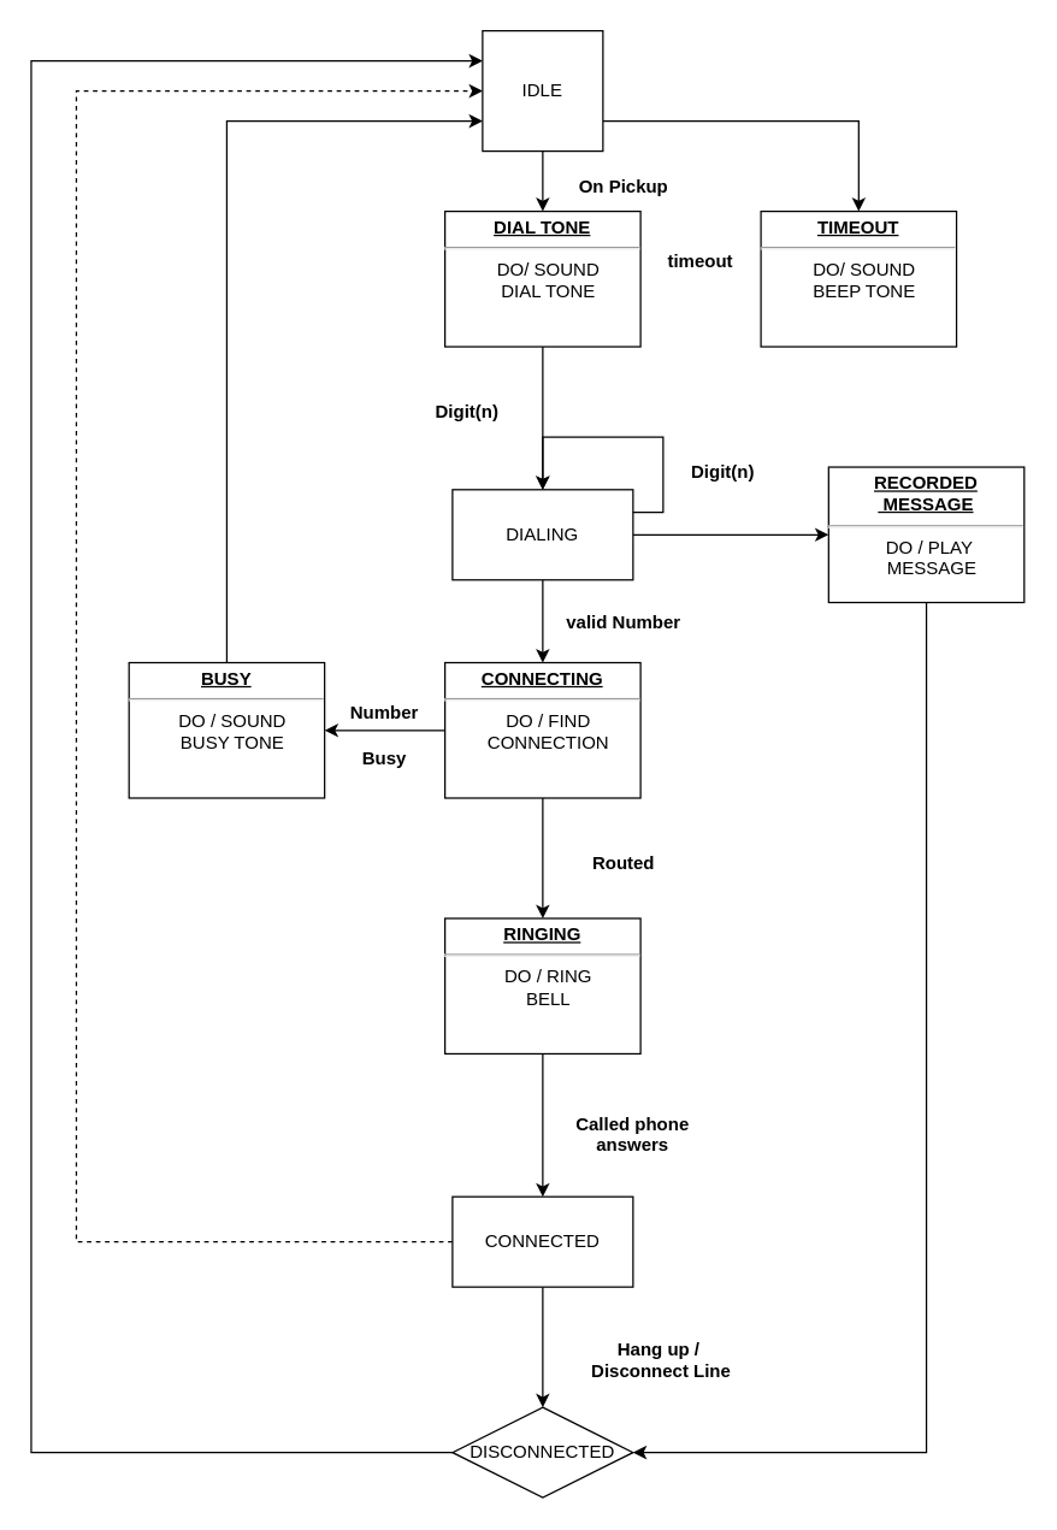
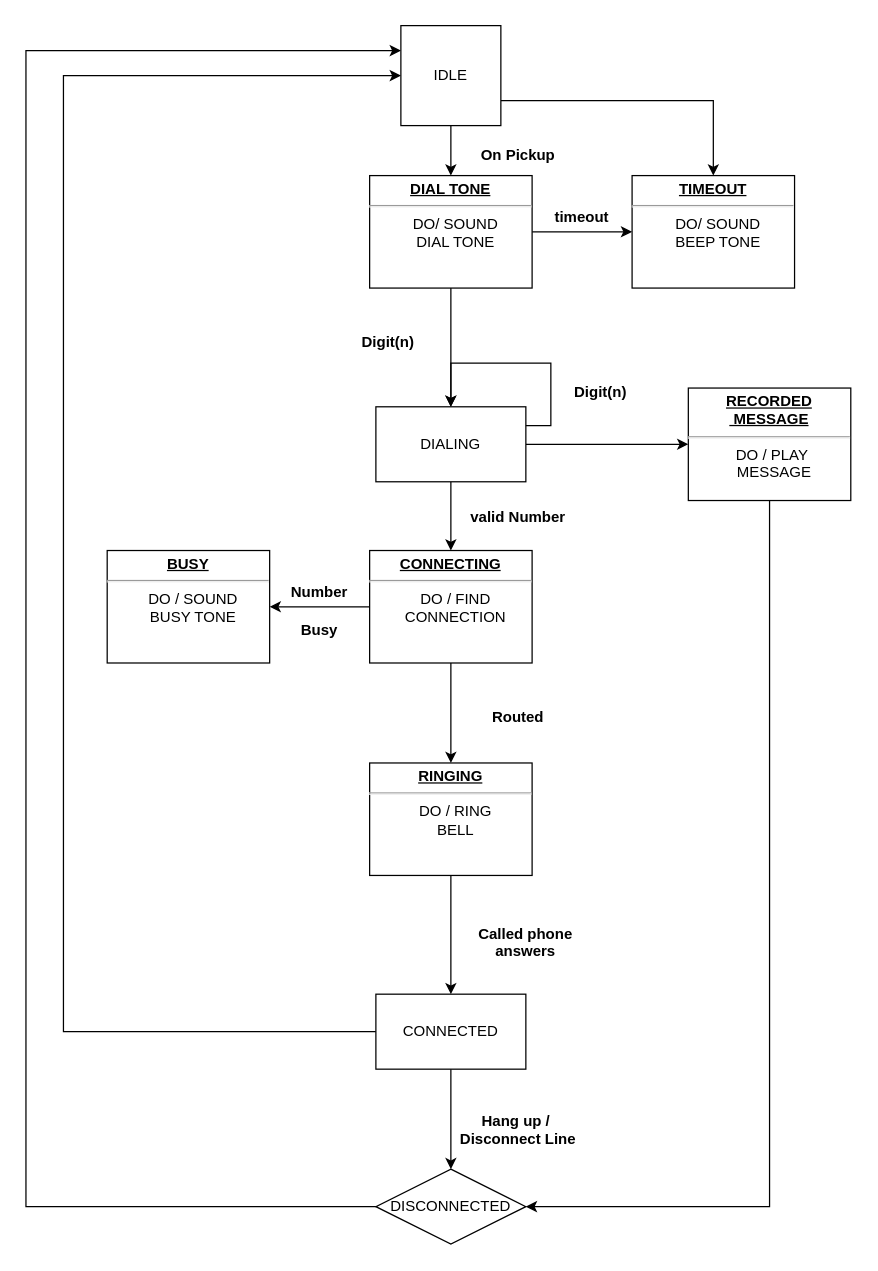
  <mxCell id="0" />
  <mxCell id="1" parent="0" />
  <mxCell id="2" style="edgeStyle=orthogonalEdgeStyle;rounded=0;orthogonalLoop=1;jettySize=auto;html=1;exitX=1;exitY=0.75;exitDx=0;exitDy=0;entryX=0.5;entryY=0;entryDx=0;entryDy=0;" edge="1" parent="1" source="4" target="8"><mxGeometry relative="1" as="geometry" /></mxCell>
  <mxCell id="3" style="edgeStyle=orthogonalEdgeStyle;rounded=0;orthogonalLoop=1;jettySize=auto;html=1;exitX=0.5;exitY=1;exitDx=0;exitDy=0;entryX=0.5;entryY=0;entryDx=0;entryDy=0;" edge="1" parent="1" source="4" target="7"><mxGeometry relative="1" as="geometry" /></mxCell>
  <mxCell id="4" value="IDLE" style="whiteSpace=wrap;html=1;aspect=fixed;" vertex="1" parent="1"><mxGeometry x="320" y="20" width="80" height="80" as="geometry" /></mxCell>
+ <mxCell id="5" value="" style="edgeStyle=orthogonalEdgeStyle;rounded=0;orthogonalLoop=1;jettySize=auto;html=1;" edge="1" parent="1" source="7" target="8"><mxGeometry relative="1" as="geometry" /></mxCell>
  <mxCell id="6" value="" style="edgeStyle=orthogonalEdgeStyle;rounded=0;orthogonalLoop=1;jettySize=auto;html=1;" edge="1" parent="1" source="7" target="11"><mxGeometry relative="1" as="geometry" /></mxCell>
  <mxCell id="7" value="&lt;p style=&quot;margin: 4px 0px 0px; text-decoration: underline;&quot;&gt;&lt;b&gt;DIAL TONE&lt;/b&gt;&lt;/p&gt;&lt;hr&gt;&lt;p style=&quot;margin:0px;margin-left:8px;&quot;&gt;DO/ SOUND&lt;/p&gt;&lt;p style=&quot;margin:0px;margin-left:8px;&quot;&gt;DIAL TONE&lt;/p&gt;" style="verticalAlign=top;align=center;overflow=fill;fontSize=12;fontFamily=Helvetica;html=1;" vertex="1" parent="1"><mxGeometry x="295" y="140" width="130" height="90" as="geometry" /></mxCell>
  <mxCell id="8" value="&lt;p style=&quot;margin: 4px 0px 0px; text-decoration: underline;&quot;&gt;&lt;b&gt;TIMEOUT&lt;/b&gt;&lt;/p&gt;&lt;hr&gt;&lt;p style=&quot;margin:0px;margin-left:8px;&quot;&gt;DO/ SOUND&lt;/p&gt;&lt;p style=&quot;margin:0px;margin-left:8px;&quot;&gt;BEEP TONE&lt;/p&gt;" style="verticalAlign=top;align=center;overflow=fill;fontSize=12;fontFamily=Helvetica;html=1;" vertex="1" parent="1"><mxGeometry x="505" y="140" width="130" height="90" as="geometry" /></mxCell>
  <mxCell id="9" style="edgeStyle=orthogonalEdgeStyle;rounded=0;orthogonalLoop=1;jettySize=auto;html=1;exitX=1;exitY=0.5;exitDx=0;exitDy=0;entryX=0;entryY=0.5;entryDx=0;entryDy=0;" edge="1" parent="1" source="11" target="13"><mxGeometry relative="1" as="geometry" /></mxCell>
  <mxCell id="10" style="edgeStyle=orthogonalEdgeStyle;rounded=0;orthogonalLoop=1;jettySize=auto;html=1;exitX=0.5;exitY=1;exitDx=0;exitDy=0;entryX=0.5;entryY=0;entryDx=0;entryDy=0;" edge="1" parent="1" source="11" target="17"><mxGeometry relative="1" as="geometry" /></mxCell>
  <mxCell id="11" value="DIALING" style="whiteSpace=wrap;html=1;align=center;verticalAlign=middle;" vertex="1" parent="1"><mxGeometry x="300" y="325" width="120" height="60" as="geometry" /></mxCell>
  <mxCell id="12" style="edgeStyle=orthogonalEdgeStyle;rounded=0;orthogonalLoop=1;jettySize=auto;html=1;exitX=0.5;exitY=1;exitDx=0;exitDy=0;entryX=1;entryY=0.5;entryDx=0;entryDy=0;" edge="1" parent="1" source="13" target="24"><mxGeometry relative="1" as="geometry" /></mxCell>
  <mxCell id="13" value="&lt;p style=&quot;margin: 4px 0px 0px; text-decoration: underline;&quot;&gt;&lt;b&gt;RECORDED&lt;br&gt;&amp;nbsp;MESSAGE&lt;br&gt;&lt;/b&gt;&lt;/p&gt;&lt;hr&gt;&lt;p style=&quot;margin:0px;margin-left:8px;&quot;&gt;DO / PLAY&amp;nbsp;&lt;/p&gt;&lt;p style=&quot;margin:0px;margin-left:8px;&quot;&gt;MESSAGE&lt;/p&gt;" style="verticalAlign=top;align=center;overflow=fill;fontSize=12;fontFamily=Helvetica;html=1;" vertex="1" parent="1"><mxGeometry x="550" y="310" width="130" height="90" as="geometry" /></mxCell>
  <mxCell id="14" style="edgeStyle=orthogonalEdgeStyle;rounded=0;orthogonalLoop=1;jettySize=auto;html=1;exitX=1;exitY=0.25;exitDx=0;exitDy=0;entryX=0.5;entryY=0;entryDx=0;entryDy=0;" edge="1" parent="1" source="11" target="11"><mxGeometry relative="1" as="geometry"><Array as="points"><mxPoint x="440" y="340" /><mxPoint x="440" y="290" /><mxPoint x="360" y="290" /></Array></mxGeometry></mxCell>
  <mxCell id="15" value="" style="edgeStyle=orthogonalEdgeStyle;rounded=0;orthogonalLoop=1;jettySize=auto;html=1;" edge="1" parent="1" source="17" target="20"><mxGeometry relative="1" as="geometry" /></mxCell>
  <mxCell id="16" value="" style="edgeStyle=orthogonalEdgeStyle;rounded=0;orthogonalLoop=1;jettySize=auto;html=1;" edge="1" parent="1" source="17" target="26"><mxGeometry relative="1" as="geometry" /></mxCell>
  <mxCell id="17" value="&lt;p style=&quot;margin: 4px 0px 0px; text-decoration: underline;&quot;&gt;&lt;b&gt;CONNECTING&lt;/b&gt;&lt;/p&gt;&lt;hr&gt;&lt;p style=&quot;margin:0px;margin-left:8px;&quot;&gt;DO / FIND&lt;/p&gt;&lt;p style=&quot;margin:0px;margin-left:8px;&quot;&gt;CONNECTION&lt;/p&gt;" style="verticalAlign=top;align=center;overflow=fill;fontSize=12;fontFamily=Helvetica;html=1;" vertex="1" parent="1"><mxGeometry x="295" y="440" width="130" height="90" as="geometry" /></mxCell>
  <mxCell id="18" value="" style="edgeStyle=orthogonalEdgeStyle;rounded=0;orthogonalLoop=1;jettySize=auto;html=1;" edge="1" parent="1" source="20" target="22"><mxGeometry relative="1" as="geometry" /></mxCell>
- <mxCell id="19" style="edgeStyle=orthogonalEdgeStyle;rounded=0;orthogonalLoop=1;jettySize=auto;html=1;entryX=0;entryY=0.5;entryDx=0;entryDy=0;exitX=0;exitY=0.5;exitDx=0;exitDy=0;dashed=1;" edge="1" parent="1" source="22" target="4"><mxGeometry relative="1" as="geometry"><mxPoint x="280" y="720" as="sourcePoint" /><Array as="points"><mxPoint x="50" y="825" /><mxPoint x="50" y="60" /></Array></mxGeometry></mxCell>
+ <mxCell id="19" style="edgeStyle=orthogonalEdgeStyle;rounded=0;orthogonalLoop=1;jettySize=auto;html=1;entryX=0;entryY=0.5;entryDx=0;entryDy=0;exitX=0;exitY=0.5;exitDx=0;exitDy=0;" edge="1" parent="1" source="22" target="4"><mxGeometry relative="1" as="geometry"><mxPoint x="280" y="720" as="sourcePoint" /><Array as="points"><mxPoint x="50" y="825" /><mxPoint x="50" y="60" /></Array></mxGeometry></mxCell>
  <mxCell id="20" value="&lt;p style=&quot;margin:0px;margin-top:4px;text-align:center;text-decoration:underline;&quot;&gt;&lt;b&gt;RINGING&lt;/b&gt;&lt;/p&gt;&lt;hr style=&quot;text-align: center;&quot;&gt;&lt;p style=&quot;text-align: center; margin: 0px 0px 0px 8px;&quot;&gt;DO / RING&lt;/p&gt;&lt;p style=&quot;text-align: center; margin: 0px 0px 0px 8px;&quot;&gt;BELL&lt;/p&gt;" style="verticalAlign=middle;align=left;overflow=fill;fontSize=12;fontFamily=Helvetica;html=1;" vertex="1" parent="1"><mxGeometry x="295" y="610" width="130" height="90" as="geometry" /></mxCell>
  <mxCell id="21" value="" style="edgeStyle=orthogonalEdgeStyle;rounded=0;orthogonalLoop=1;jettySize=auto;html=1;" edge="1" parent="1" source="22" target="24"><mxGeometry relative="1" as="geometry" /></mxCell>
  <mxCell id="22" value="CONNECTED" style="whiteSpace=wrap;html=1;align=center;" vertex="1" parent="1"><mxGeometry x="300" y="795" width="120" height="60" as="geometry" /></mxCell>
  <mxCell id="23" style="edgeStyle=orthogonalEdgeStyle;rounded=0;orthogonalLoop=1;jettySize=auto;html=1;exitX=0;exitY=0.5;exitDx=0;exitDy=0;entryX=0;entryY=0.25;entryDx=0;entryDy=0;" edge="1" parent="1" source="24" target="4"><mxGeometry relative="1" as="geometry"><Array as="points"><mxPoint x="20" y="965" /><mxPoint x="20" y="40" /></Array></mxGeometry></mxCell>
  <mxCell id="24" value="DISCONNECTED" style="rhombus;whiteSpace=wrap;html=1;align=center;" vertex="1" parent="1"><mxGeometry x="300" y="935" width="120" height="60" as="geometry" /></mxCell>
- <mxCell id="25" style="edgeStyle=orthogonalEdgeStyle;rounded=0;orthogonalLoop=1;jettySize=auto;html=1;exitX=0.5;exitY=0;exitDx=0;exitDy=0;entryX=0;entryY=0.75;entryDx=0;entryDy=0;" edge="1" parent="1" source="26" target="4"><mxGeometry relative="1" as="geometry" /></mxCell>
  <mxCell id="26" value="&lt;p style=&quot;margin: 4px 0px 0px; text-decoration: underline;&quot;&gt;&lt;b&gt;BUSY&lt;/b&gt;&lt;/p&gt;&lt;hr&gt;&lt;p style=&quot;margin:0px;margin-left:8px;&quot;&gt;DO / SOUND&lt;/p&gt;&lt;p style=&quot;margin:0px;margin-left:8px;&quot;&gt;BUSY TONE&lt;/p&gt;" style="verticalAlign=top;align=center;overflow=fill;fontSize=12;fontFamily=Helvetica;html=1;" vertex="1" parent="1"><mxGeometry x="85" y="440" width="130" height="90" as="geometry" /></mxCell>
  <mxCell id="27" value="timeout" style="text;align=center;fontStyle=1;verticalAlign=middle;spacingLeft=3;spacingRight=3;strokeColor=none;rotatable=0;points=[[0,0.5],[1,0.5]];portConstraint=eastwest;" vertex="1" parent="1"><mxGeometry x="425" y="160" width="80" height="26" as="geometry" /></mxCell>
  <mxCell id="28" value="Digit(n)" style="text;align=center;fontStyle=1;verticalAlign=middle;spacingLeft=3;spacingRight=3;strokeColor=none;rotatable=0;points=[[0,0.5],[1,0.5]];portConstraint=eastwest;" vertex="1" parent="1"><mxGeometry x="440" y="300" width="80" height="26" as="geometry" /></mxCell>
  <mxCell id="29" value="Digit(n)" style="text;align=center;fontStyle=1;verticalAlign=middle;spacingLeft=3;spacingRight=3;strokeColor=none;rotatable=0;points=[[0,0.5],[1,0.5]];portConstraint=eastwest;" vertex="1" parent="1"><mxGeometry x="270" y="260" width="80" height="26" as="geometry" /></mxCell>
  <mxCell id="30" value="valid Number" style="text;align=center;fontStyle=1;verticalAlign=middle;spacingLeft=3;spacingRight=3;strokeColor=none;rotatable=0;points=[[0,0.5],[1,0.5]];portConstraint=eastwest;" vertex="1" parent="1"><mxGeometry x="374" y="400" width="80" height="26" as="geometry" /></mxCell>
  <mxCell id="31" value="Routed" style="text;align=center;fontStyle=1;verticalAlign=middle;spacingLeft=3;spacingRight=3;strokeColor=none;rotatable=0;points=[[0,0.5],[1,0.5]];portConstraint=eastwest;" vertex="1" parent="1"><mxGeometry x="374" y="560" width="80" height="26" as="geometry" /></mxCell>
  <mxCell id="32" value="Called phone&#10;answers" style="text;align=center;fontStyle=1;verticalAlign=middle;spacingLeft=3;spacingRight=3;strokeColor=none;rotatable=0;points=[[0,0.5],[1,0.5]];portConstraint=eastwest;" vertex="1" parent="1"><mxGeometry x="380" y="740" width="80" height="26" as="geometry" /></mxCell>
- <mxCell id="33" value="Hang up / &#10;Disconnect Line" style="text;align=center;fontStyle=1;verticalAlign=middle;spacingLeft=3;spacingRight=3;strokeColor=none;rotatable=0;points=[[0,0.5],[1,0.5]];portConstraint=eastwest;" vertex="1" parent="1"><mxGeometry x="399" y="890" width="80" height="26" as="geometry" /></mxCell>
+ <mxCell id="33" value="Hang up / &#10;Disconnect Line" style="text;align=center;fontStyle=1;verticalAlign=middle;spacingLeft=3;spacingRight=3;strokeColor=none;rotatable=0;points=[[0,0.5],[1,0.5]];portConstraint=eastwest;" vertex="1" parent="1"><mxGeometry x="374" y="890" width="80" height="26" as="geometry" /></mxCell>
  <mxCell id="34" value="Number" style="text;align=center;fontStyle=1;verticalAlign=middle;spacingLeft=3;spacingRight=3;strokeColor=none;rotatable=0;points=[[0,0.5],[1,0.5]];portConstraint=eastwest;" vertex="1" parent="1"><mxGeometry x="215" y="460" width="80" height="26" as="geometry" /></mxCell>
  <mxCell id="35" value="Busy" style="text;align=center;fontStyle=1;verticalAlign=middle;spacingLeft=3;spacingRight=3;strokeColor=none;rotatable=0;points=[[0,0.5],[1,0.5]];portConstraint=eastwest;" vertex="1" parent="1"><mxGeometry x="215" y="490" width="80" height="26" as="geometry" /></mxCell>
  <mxCell id="36" value="On Pickup" style="text;align=center;fontStyle=1;verticalAlign=middle;spacingLeft=3;spacingRight=3;strokeColor=none;rotatable=0;points=[[0,0.5],[1,0.5]];portConstraint=eastwest;" vertex="1" parent="1"><mxGeometry x="374" y="110" width="80" height="26" as="geometry" /></mxCell>
